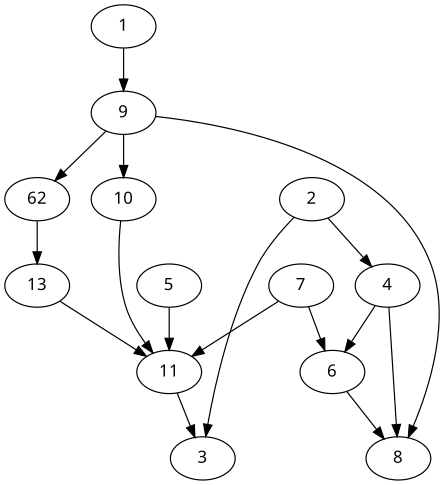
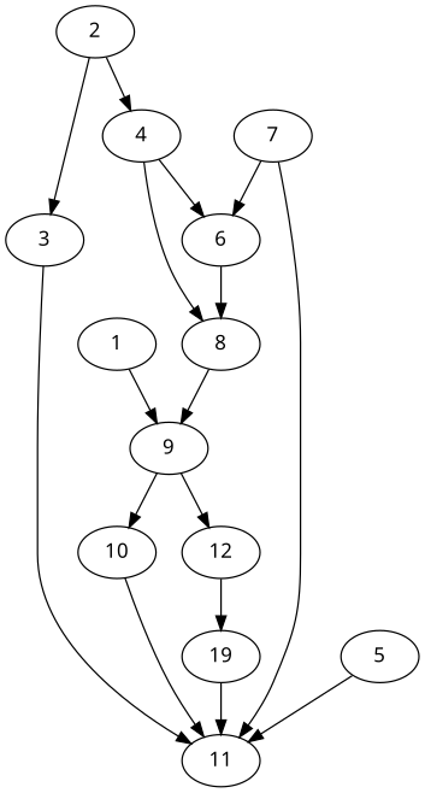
  digraph {
    fontname="Noto Sans"
    node [fontname="Noto Sans"]
    edge [fontname="Noto Sans"]
    1
    9
    2
    3
    4
    10
-   12 [label=62]
+   12
    11
    6
    8
    5
    7
-   13
+   13 [label=19]
    1 -> 9
    9 -> 10
    9 -> 12
    2 -> 3
    2 -> 4
-   11 -> 3
+   3 -> 11
    4 -> 6
    4 -> 8
    10 -> 11
    12 -> 13
    6 -> 8
-   9 -> 8
+   8 -> 9
    5 -> 11
    7 -> 11
    7 -> 6
    13 -> 11
  }
